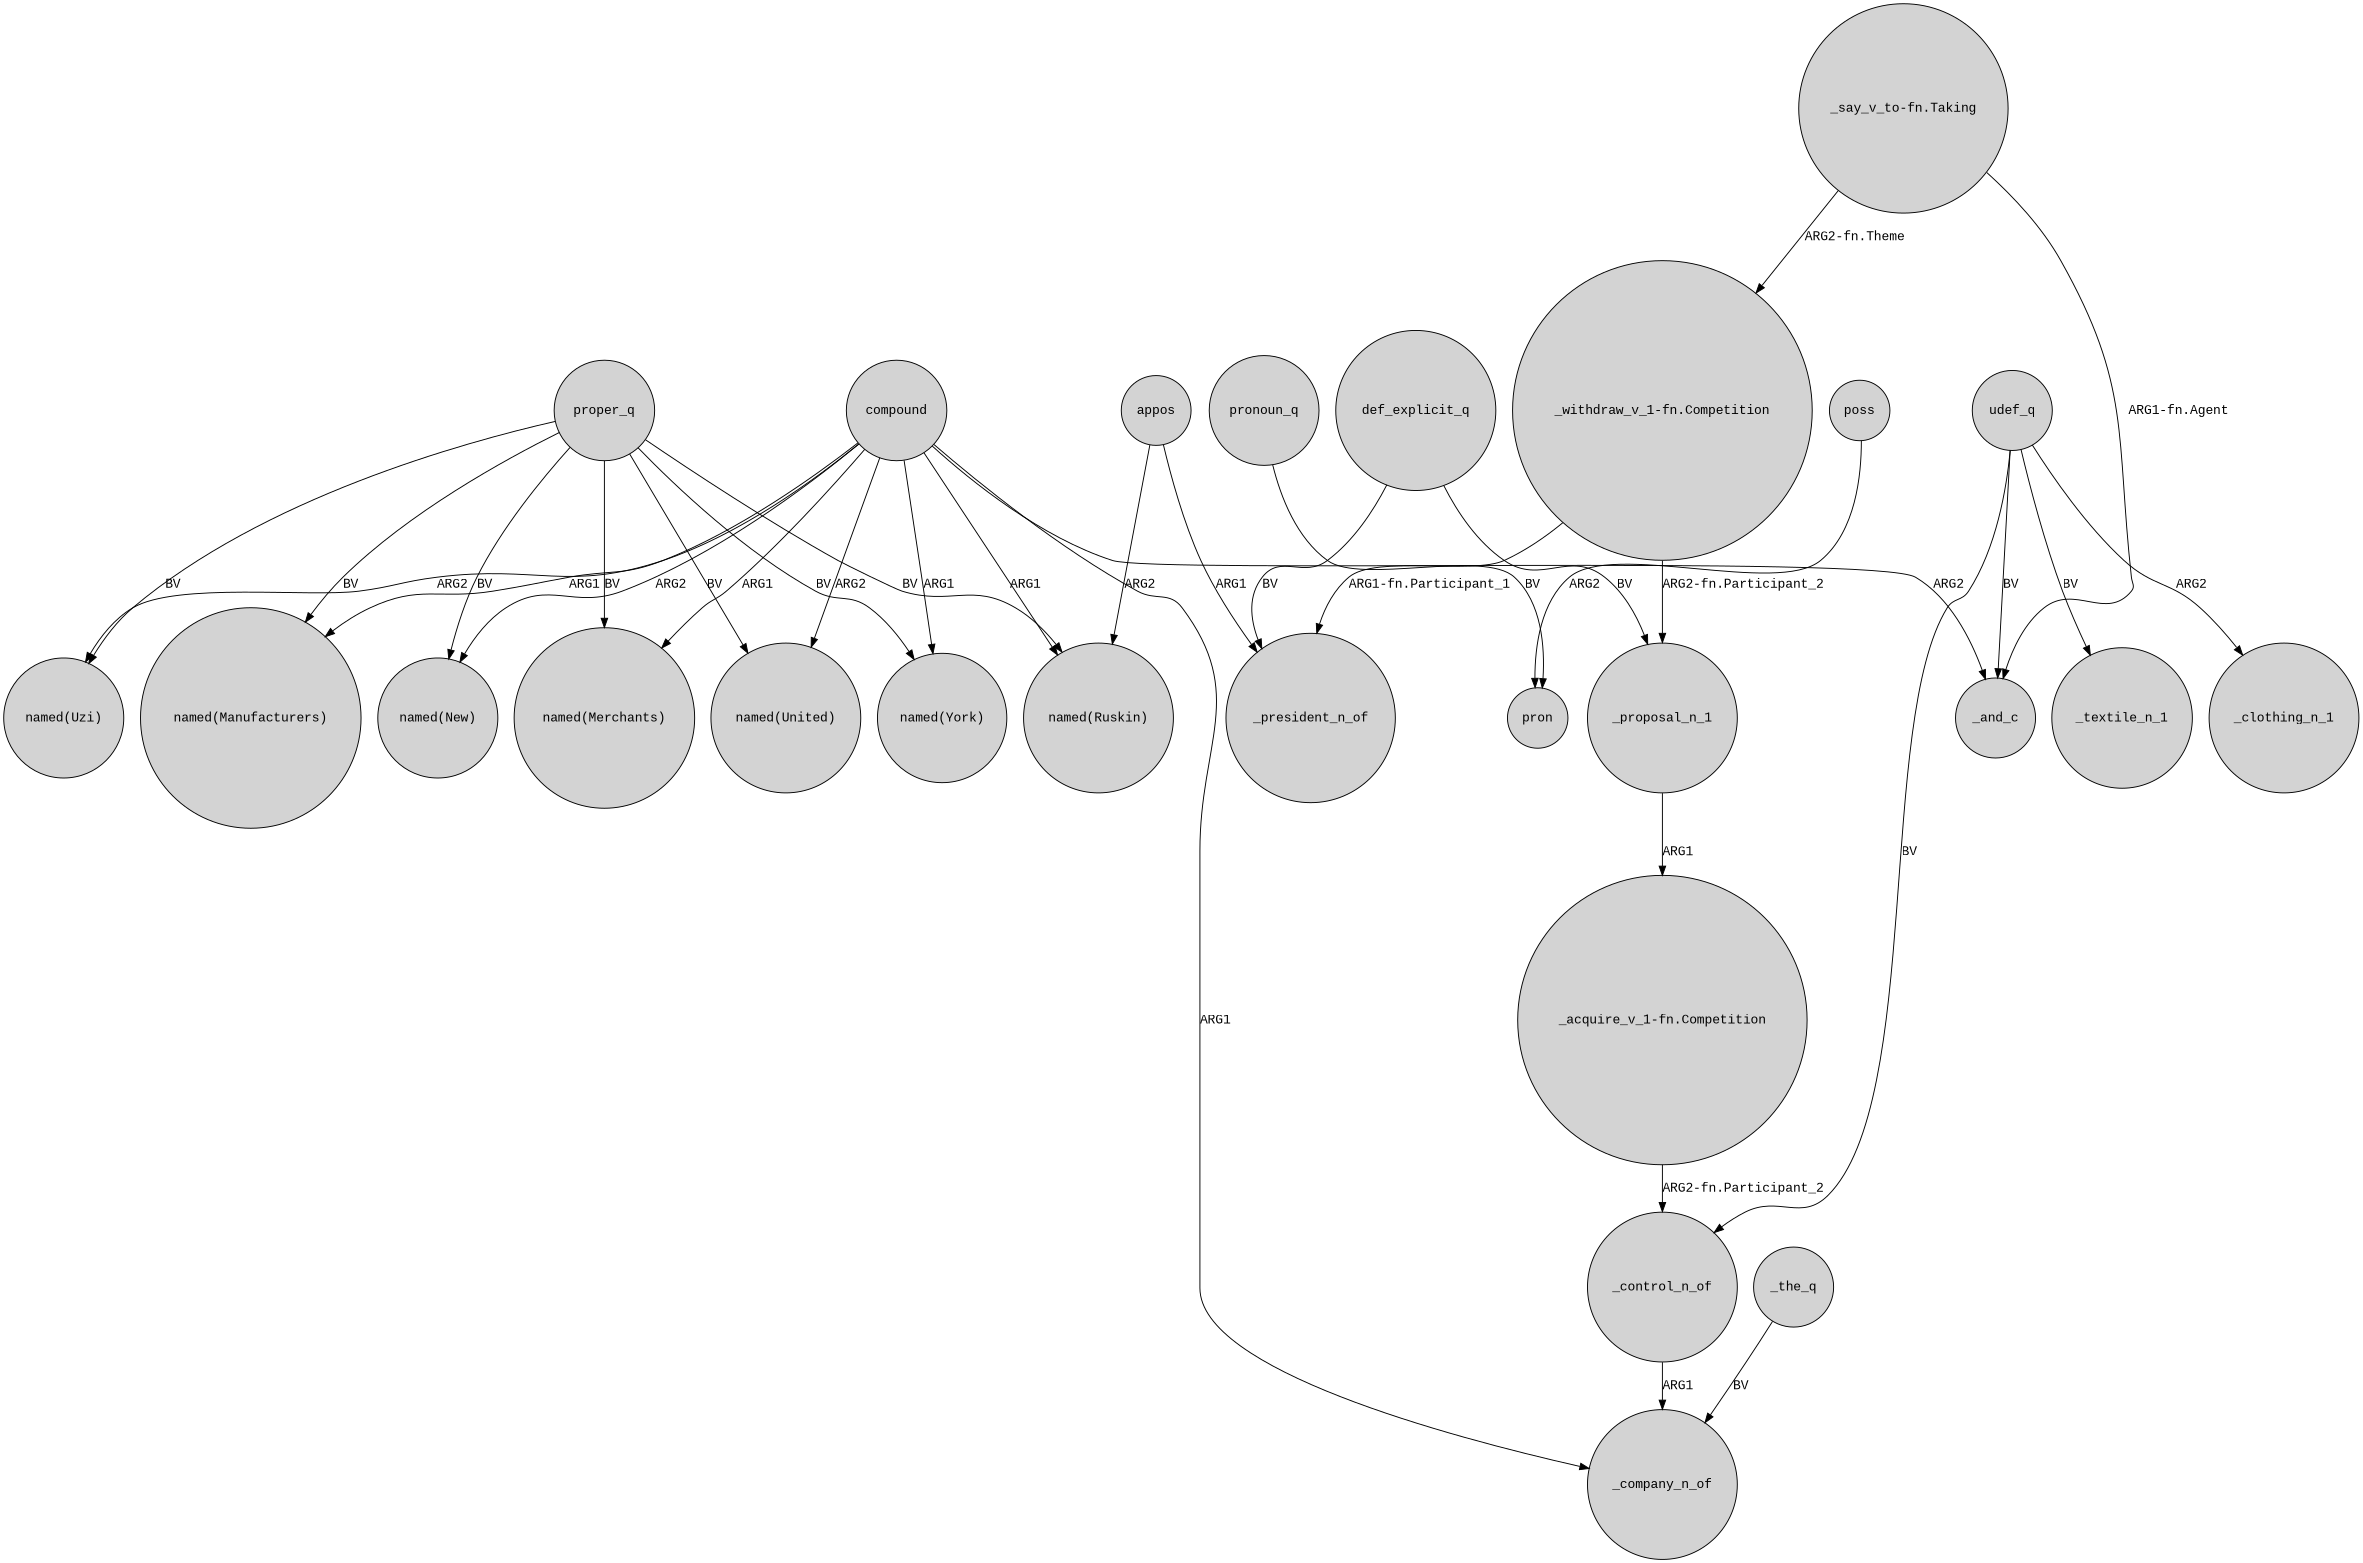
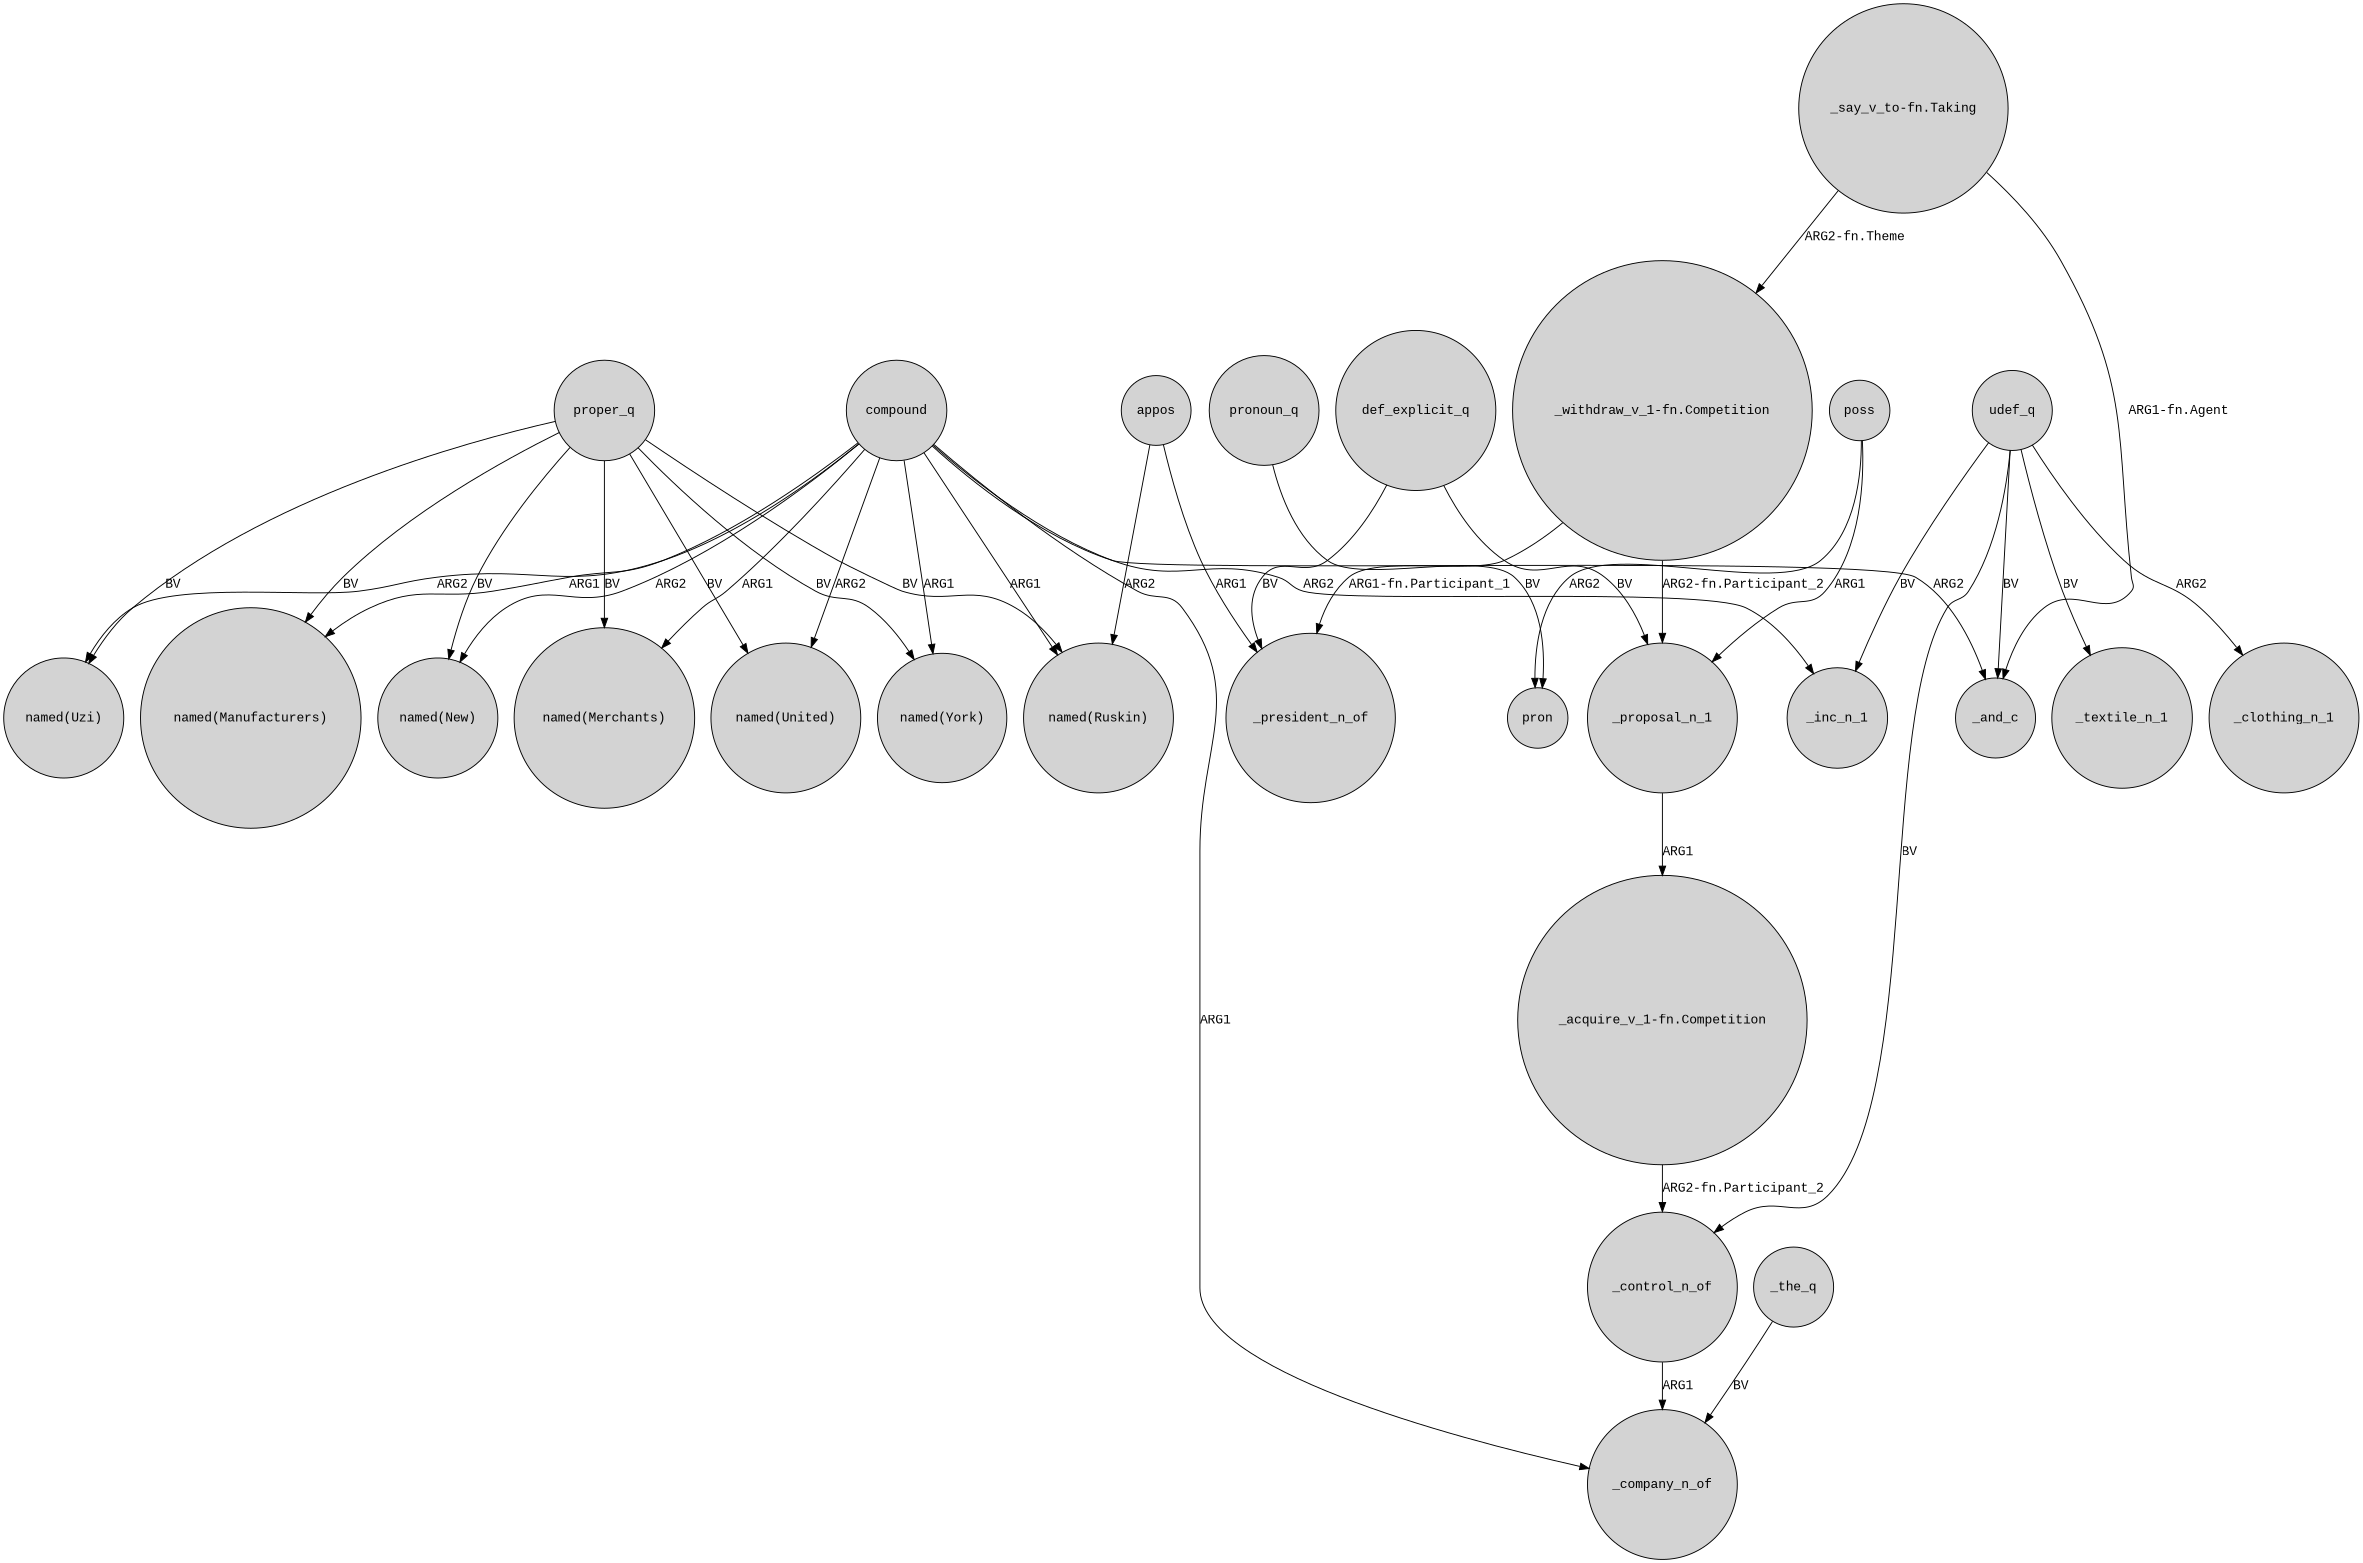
  digraph {
    fontname="Liberation Mono"
    node [fontname="Liberation Mono" shape=circle style=filled]
    edge [fontname="Liberation Mono"]
    udef_q
    _control_n_of
    _textile_n_1
    _and_c
+   _inc_n_1
    _clothing_n_1
    _company_n_of
    compound
    "named(Manufacturers)"
    "named(Uzi)"
    "named(United)"
    "named(New)"
    "named(Ruskin)"
    "named(York)"
    "named(Merchants)"
    _proposal_n_1
    "_acquire_v_1-fn.Competition"
    "_withdraw_v_1-fn.Competition"
    _president_n_of
    "_say_v_to-fn.Taking"
    appos
    proper_q
    poss
    pron
    pronoun_q
    def_explicit_q
    _the_q
    udef_q -> _control_n_of [label=BV]
    udef_q -> _textile_n_1 [label=BV]
    udef_q -> _and_c [label=BV]
+   udef_q -> _inc_n_1 [label=BV]
    udef_q -> _clothing_n_1 [label=ARG2]
    _control_n_of -> _company_n_of [label=ARG1]
    compound -> _and_c [label=ARG2]
+   compound -> _inc_n_1 [label=ARG2]
    compound -> _company_n_of [label=ARG1]
    compound -> "named(Manufacturers)" [label=ARG1]
    compound -> "named(Uzi)" [label=ARG2]
    compound -> "named(United)" [label=ARG2]
    compound -> "named(New)" [label=ARG2]
    compound -> "named(Ruskin)" [label=ARG1]
    compound -> "named(York)" [label=ARG1]
    compound -> "named(Merchants)" [label=ARG1]
    _proposal_n_1 -> "_acquire_v_1-fn.Competition" [label=ARG1]
    "_acquire_v_1-fn.Competition" -> _control_n_of [label="ARG2-fn.Participant_2"]
    "_withdraw_v_1-fn.Competition" -> _proposal_n_1 [label="ARG2-fn.Participant_2"]
    "_withdraw_v_1-fn.Competition" -> _president_n_of [label="ARG1-fn.Participant_1"]
    "_say_v_to-fn.Taking" -> _and_c [label="ARG1-fn.Agent"]
    "_say_v_to-fn.Taking" -> "_withdraw_v_1-fn.Competition" [label="ARG2-fn.Theme"]
    appos -> "named(Ruskin)" [label=ARG2]
    appos -> _president_n_of [label=ARG1]
    proper_q -> "named(Manufacturers)" [label=BV]
    proper_q -> "named(Uzi)" [label=BV]
    proper_q -> "named(United)" [label=BV]
    proper_q -> "named(New)" [label=BV]
    proper_q -> "named(Ruskin)" [label=BV]
    proper_q -> "named(York)" [label=BV]
    proper_q -> "named(Merchants)" [label=BV]
+   poss -> _proposal_n_1 [label=ARG1]
    poss -> pron [label=ARG2]
    pronoun_q -> pron [label=BV]
    def_explicit_q -> _proposal_n_1 [label=BV]
    def_explicit_q -> _president_n_of [label=BV]
    _the_q -> _company_n_of [label=BV]
  }
